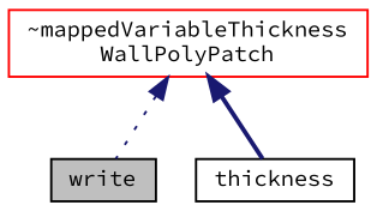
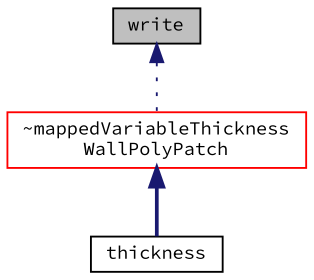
  digraph {
    fontname="Source Code Pro"
    rankdir=TB
    node [color=black fontname="Source Code Pro" fontsize=10 shape=record]
    edge [color=midnightblue dir=back fontname="Source Code Pro" fontsize=10 labelfontname=Helvetica labelfontsize=10]
    n1 [fillcolor=grey75 fontcolor=black height=0.2 label=write style=filled width=0.4]
    n2 [color=red height=0.2 label="~mappedVariableThickness\lWallPolyPatch" width=0.4]
    n3 [height=0.2 label=thickness width=0.4]
-   n2 -> n1 [style=dotted]
+   n1 -> n2 [style=dotted]
    n2 -> n3 [style=bold]
  }
